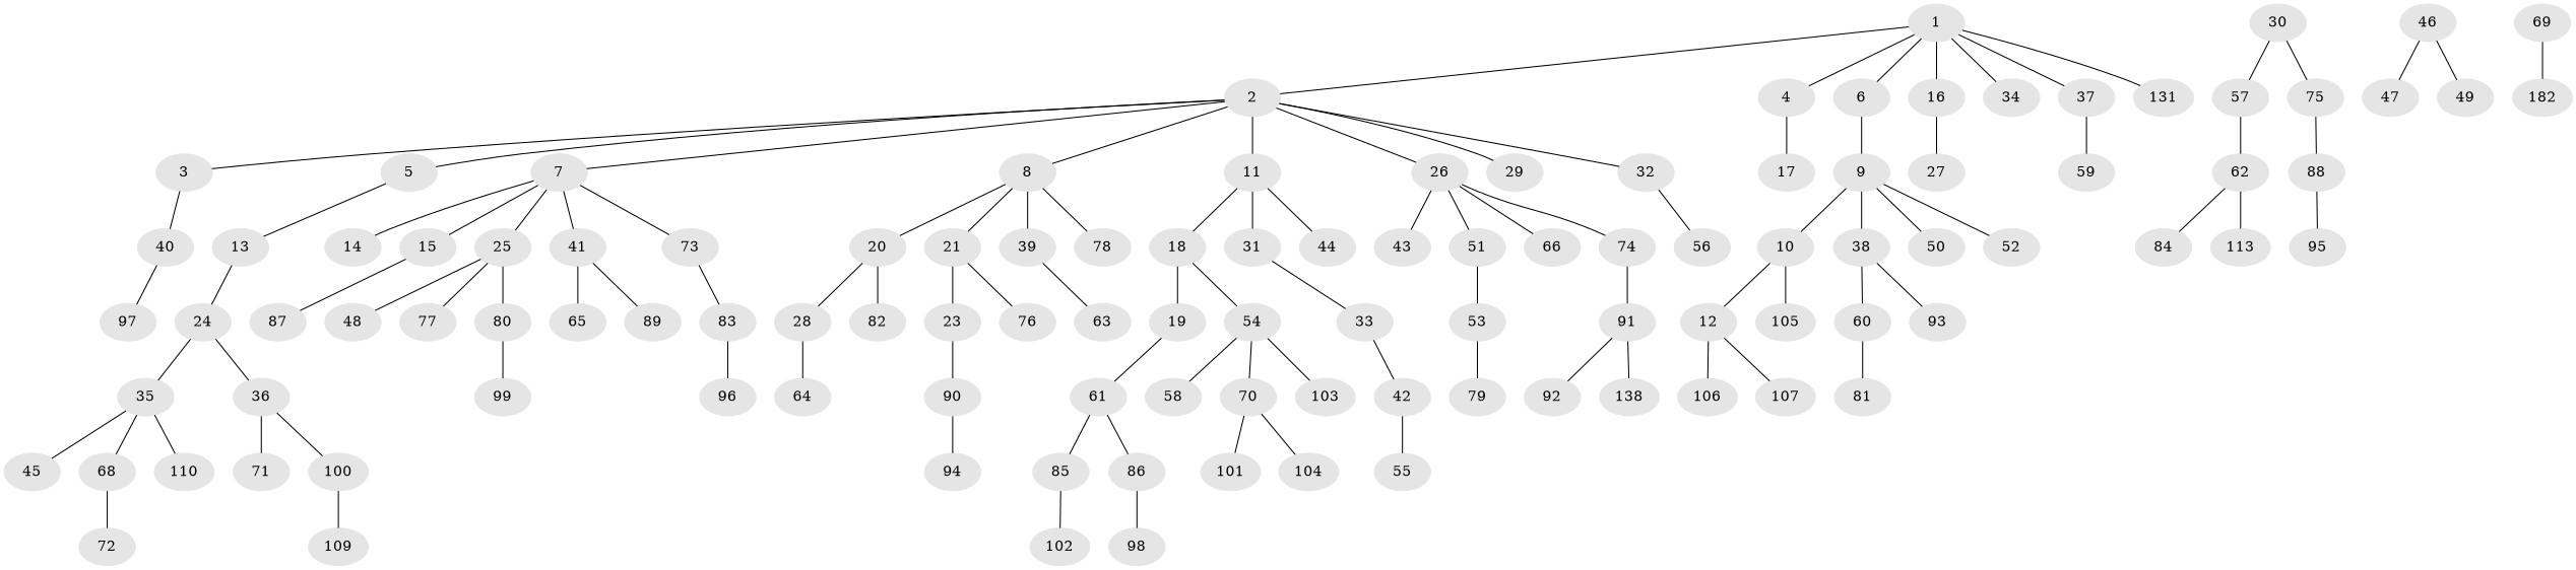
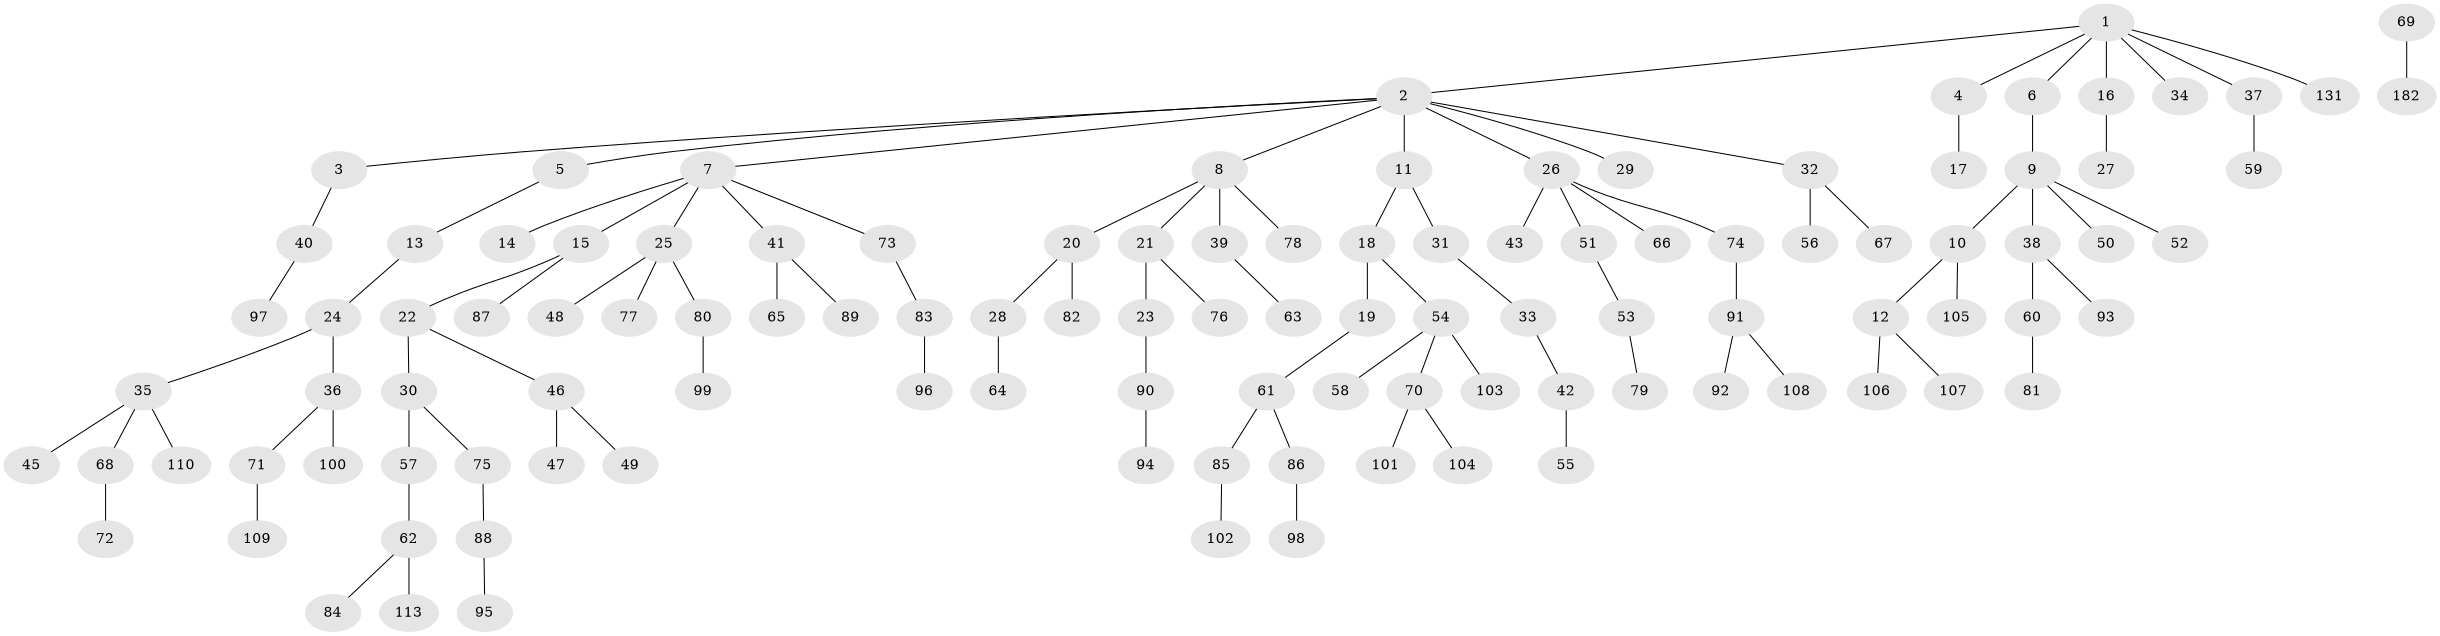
  graph {
    node [color=gray90 style=filled]
    1
    2
    4
    6
    16
    34
    37
    n8 [label=131]
    3
    5
    7
    8
    11
    26
    29
    32
    17
    9
    27
    59
    40
    13
    14
    15
    25
    41
    73
    20
    21
    39
    78
    18
    31
-   44
    43
    51
    66
    74
    56
+   67
    97
    24
    10
    38
    50
    52
+   22
    87
    48
    77
    80
    65
    89
    83
    28
    82
    23
    76
    63
    12
    105
    60
    93
    106
    107
    19
    54
    33
    35
    36
    30
    46
    61
    58
    70
    103
    85
    86
    64
    90
    57
    75
    47
    49
    94
    45
    68
    110
    71
    100
    99
    53
    91
    62
    88
    42
    55
    72
    109
    81
    79
    101
    104
    84
    113
    102
    98
    n108 [label=182]
    69
    96
    92
-   108 [label=138]
+   108
    95
    1 -- 2
    1 -- 4
    1 -- 6
    1 -- 16
    1 -- 34
    1 -- 37
    1 -- n8
    2 -- 3
    2 -- 5
    2 -- 7
    2 -- 8
    2 -- 11
    2 -- 26
    2 -- 29
    2 -- 32
    4 -- 17
    6 -- 9
    16 -- 27
    37 -- 59
    3 -- 40
    5 -- 13
    7 -- 14
    7 -- 15
    7 -- 25
    7 -- 41
    7 -- 73
    8 -- 20
    8 -- 21
    8 -- 39
    8 -- 78
    11 -- 18
    11 -- 31
-   11 -- 44
    26 -- 43
    26 -- 51
    26 -- 66
    26 -- 74
    32 -- 56
+   32 -- 67
    9 -- 10
    9 -- 38
    9 -- 50
    9 -- 52
    40 -- 97
    13 -- 24
+   15 -- 22
    15 -- 87
    25 -- 48
    25 -- 77
    25 -- 80
    41 -- 65
    41 -- 89
    73 -- 83
    20 -- 28
    20 -- 82
    21 -- 23
    21 -- 76
    39 -- 63
    18 -- 19
    18 -- 54
    31 -- 33
    51 -- 53
    74 -- 91
    24 -- 35
    24 -- 36
    10 -- 12
    10 -- 105
    38 -- 60
    38 -- 93
+   22 -- 30
+   22 -- 46
    80 -- 99
    83 -- 96
    28 -- 64
    23 -- 90
    12 -- 106
    12 -- 107
    60 -- 81
    19 -- 61
    54 -- 58
    54 -- 70
    54 -- 103
    33 -- 42
    35 -- 45
    35 -- 68
    35 -- 110
    36 -- 71
    36 -- 100
    30 -- 57
    30 -- 75
    46 -- 47
    46 -- 49
    61 -- 85
    61 -- 86
    70 -- 101
    70 -- 104
    85 -- 102
    86 -- 98
    90 -- 94
    57 -- 62
    75 -- 88
    68 -- 72
-   100 -- 109
+   71 -- 109
    53 -- 79
    91 -- 92
    91 -- 108
    62 -- 84
    62 -- 113
    88 -- 95
    42 -- 55
    69 -- n108
  }
